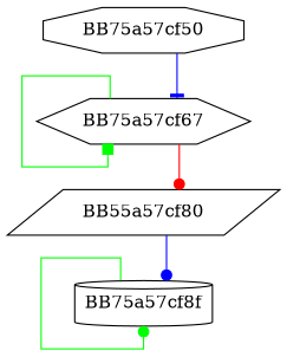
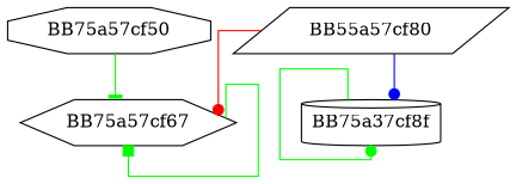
  digraph {
    splines=ortho
    edge [arrowhead=dot color=blue]
    BB75a57cf50 [shape=octagon]
    BB75a57cf67 [shape=hexagon]
    n3 [label=BB55a57cf80 shape=parallelogram]
-   BB75a57cf8f [shape=cylinder]
-   BB75a57cf50 -> BB75a57cf67 [arrowhead=tee]
+   BB75a57cf8f [shape=cylinder label=BB75a37cf8f]
+   BB75a57cf50 -> BB75a57cf67 [arrowhead=tee color=green]
    BB75a57cf67 -> BB75a57cf67 [arrowhead=box color=green]
-   BB75a57cf67 -> n3 [color=red]
+   n3 -> BB75a57cf67 [color=red]
    n3 -> BB75a57cf8f
    BB75a57cf8f -> BB75a57cf8f [color=green]
  }
